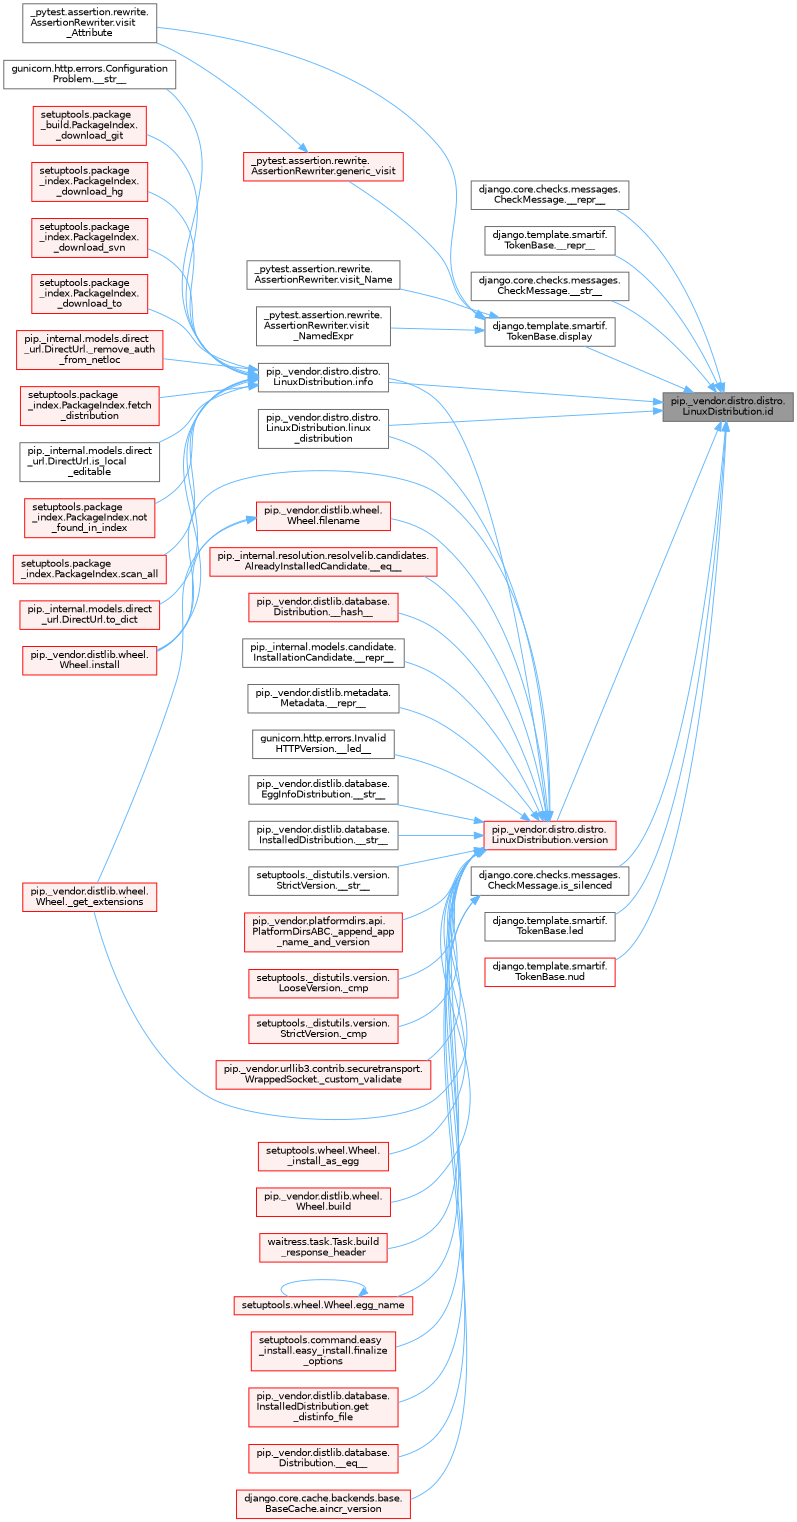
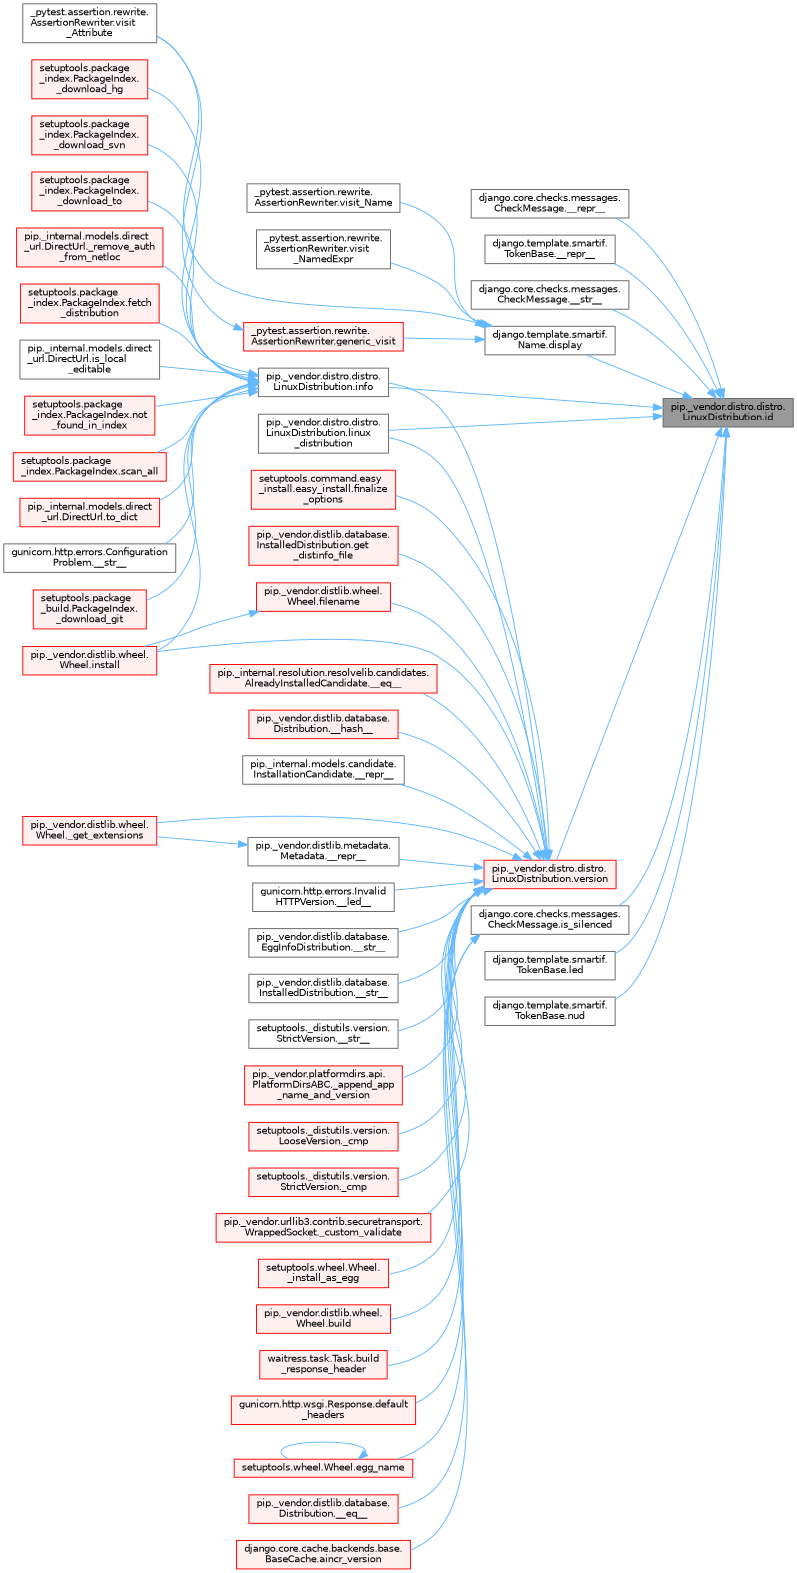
  digraph {
    rankdir=RL
    node [color=red fillcolor="#FFF0F0" fontname=Helvetica fontsize=10 shape=box style=filled]
    edge [color=steelblue1 dir=back fontname=Helvetica fontsize=10 labelfontname=Helvetica labelfontsize=10 style=solid]
    n1 [color=gray40 fillcolor=grey60 fontcolor=black height=0.2 label="pip._vendor.distro.distro.\lLinuxDistribution.id" width=0.4]
    n2 [color=grey40 fillcolor=white height=0.2 label="django.core.checks.messages.\lCheckMessage.__repr__" width=0.4]
    n3 [color=grey40 fillcolor=white height=0.2 label="django.template.smartif.\lTokenBase.__repr__" width=0.4]
    n4 [color=grey40 fillcolor=white height=0.2 label="django.core.checks.messages.\lCheckMessage.__str__" width=0.4]
-   n5 [color=grey40 fillcolor=white height=0.2 label="django.template.smartif.\lTokenBase.display" width=0.4]
+   n5 [color=grey40 fillcolor=white height=0.2 label="django.template.smartif.\lName.display" width=0.4]
    n6 [color=grey40 fillcolor=white height=0.2 label="pip._vendor.distro.distro.\lLinuxDistribution.info" width=0.4]
    n7 [color=grey40 fillcolor=white height=0.2 label="django.core.checks.messages.\lCheckMessage.is_silenced" width=0.4]
    n8 [color=grey40 fillcolor=white height=0.2 label="django.template.smartif.\lTokenBase.led" width=0.4]
    n9 [color=grey40 fillcolor=white height=0.2 label="pip._vendor.distro.distro.\lLinuxDistribution.linux\l_distribution" width=0.4]
-   n10 [fillcolor=white height=0.2 label="django.template.smartif.\lTokenBase.nud" width=0.4]
+   n10 [color=grey40 fillcolor=white height=0.2 label="django.template.smartif.\lTokenBase.nud" width=0.4]
    n11 [height=0.2 label="pip._vendor.distro.distro.\lLinuxDistribution.version" width=0.4]
    n12 [height=0.2 label="_pytest.assertion.rewrite.\lAssertionRewriter.generic_visit" width=0.4]
    n13 [color=grey40 fillcolor=white height=0.2 label="_pytest.assertion.rewrite.\lAssertionRewriter.visit\l_Attribute" width=0.4]
    n14 [color=grey40 fillcolor=white height=0.2 label="_pytest.assertion.rewrite.\lAssertionRewriter.visit_Name" width=0.4]
    n15 [color=grey40 fillcolor=white height=0.2 label="_pytest.assertion.rewrite.\lAssertionRewriter.visit\l_NamedExpr" width=0.4]
    n16 [color=grey40 fillcolor=white height=0.2 label="gunicorn.http.errors.Configuration\lProblem.__str__" width=0.4]
    n17 [height=0.2 label="setuptools.package\l_build.PackageIndex.\l_download_git" width=0.4]
    n18 [height=0.2 label="setuptools.package\l_index.PackageIndex.\l_download_hg" width=0.4]
    n19 [height=0.2 label="setuptools.package\l_index.PackageIndex.\l_download_svn" width=0.4]
    n20 [height=0.2 label="setuptools.package\l_index.PackageIndex.\l_download_to" width=0.4]
    n21 [height=0.2 label="pip._internal.models.direct\l_url.DirectUrl._remove_auth\l_from_netloc" width=0.4]
    n22 [height=0.2 label="setuptools.package\l_index.PackageIndex.fetch\l_distribution" width=0.4]
    n23 [height=0.2 label="pip._vendor.distlib.wheel.\lWheel.install" width=0.4]
    n24 [color=grey40 fillcolor=white height=0.2 label="pip._internal.models.direct\l_url.DirectUrl.is_local\l_editable" width=0.4]
    n25 [height=0.2 label="setuptools.package\l_index.PackageIndex.not\l_found_in_index" width=0.4]
    n26 [height=0.2 label="setuptools.package\l_index.PackageIndex.scan_all" width=0.4]
    n27 [height=0.2 label="pip._internal.models.direct\l_url.DirectUrl.to_dict" width=0.4]
    n28 [height=0.2 label="pip._vendor.distlib.database.\lDistribution.__eq__" width=0.4]
    n29 [height=0.2 label="django.core.cache.backends.base.\lBaseCache.aincr_version" width=0.4]
    n30 [height=0.2 label="pip._internal.resolution.resolvelib.candidates.\lAlreadyInstalledCandidate.__eq__" width=0.4]
    n31 [height=0.2 label="pip._vendor.distlib.database.\lDistribution.__hash__" width=0.4]
    n32 [color=grey40 fillcolor=white height=0.2 label="pip._internal.models.candidate.\lInstallationCandidate.__repr__" width=0.4]
    n33 [color=grey40 fillcolor=white height=0.2 label="pip._vendor.distlib.metadata.\lMetadata.__repr__" width=0.4]
    n34 [color=grey40 fillcolor=white height=0.2 label="gunicorn.http.errors.Invalid\lHTTPVersion.__led__" width=0.4]
    n35 [color=grey40 fillcolor=white height=0.2 label="pip._vendor.distlib.database.\lEggInfoDistribution.__str__" width=0.4]
    n36 [color=grey40 fillcolor=white height=0.2 label="pip._vendor.distlib.database.\lInstalledDistribution.__str__" width=0.4]
    n37 [color=grey40 fillcolor=white height=0.2 label="setuptools._distutils.version.\lStrictVersion.__str__" width=0.4]
    n38 [height=0.2 label="pip._vendor.platformdirs.api.\lPlatformDirsABC._append_app\l_name_and_version" width=0.4]
    n39 [height=0.2 label="setuptools._distutils.version.\lLooseVersion._cmp" width=0.4]
    n40 [height=0.2 label="setuptools._distutils.version.\lStrictVersion._cmp" width=0.4]
    n41 [height=0.2 label="pip._vendor.urllib3.contrib.securetransport.\lWrappedSocket._custom_validate" width=0.4]
    n42 [height=0.2 label="pip._vendor.distlib.wheel.\lWheel._get_extensions" width=0.4]
    n43 [height=0.2 label="setuptools.wheel.Wheel.\l_install_as_egg" width=0.4]
    n44 [height=0.2 label="pip._vendor.distlib.wheel.\lWheel.build" width=0.4]
    n45 [height=0.2 label="waitress.task.Task.build\l_response_header" width=0.4]
+   n46 [height=0.2 label="gunicorn.http.wsgi.Response.default\l_headers" width=0.4]
    n47 [height=0.2 label="setuptools.wheel.Wheel.egg_name" width=0.4]
    n48 [height=0.2 label="pip._vendor.distlib.wheel.\lWheel.filename" width=0.4]
    n49 [height=0.2 label="setuptools.command.easy\l_install.easy_install.finalize\l_options" width=0.4]
    n50 [height=0.2 label="pip._vendor.distlib.database.\lInstalledDistribution.get\l_distinfo_file" width=0.4]
    n1 -> n2
    n1 -> n3
    n1 -> n4
    n1 -> n5
    n1 -> n6
    n1 -> n7
    n1 -> n8
    n1 -> n9
    n1 -> n10
    n1 -> n11
    n5 -> n12
    n5 -> n13
    n5 -> n14
    n5 -> n15
    n6 -> n16
    n6 -> n17
    n6 -> n18
    n6 -> n19
    n6 -> n20
    n6 -> n21
    n6 -> n22
    n6 -> n23
    n6 -> n24
    n6 -> n25
    n6 -> n26
    n6 -> n27
    n7 -> n28
    n7 -> n29
    n11 -> n6
    n11 -> n9
    n11 -> n23
    n11 -> n30
    n11 -> n31
    n11 -> n32
    n11 -> n33
    n11 -> n34
    n11 -> n35
    n11 -> n36
    n11 -> n37
    n11 -> n38
    n11 -> n39
    n11 -> n40
    n11 -> n41
    n11 -> n42
    n11 -> n43
    n11 -> n44
    n11 -> n45
+   n11 -> n46
    n11 -> n47
    n11 -> n48
    n11 -> n49
    n11 -> n50
    n12 -> n13
    n47 -> n47
    n48 -> n23
-   n48 -> n42
+   n33 -> n42
  }
